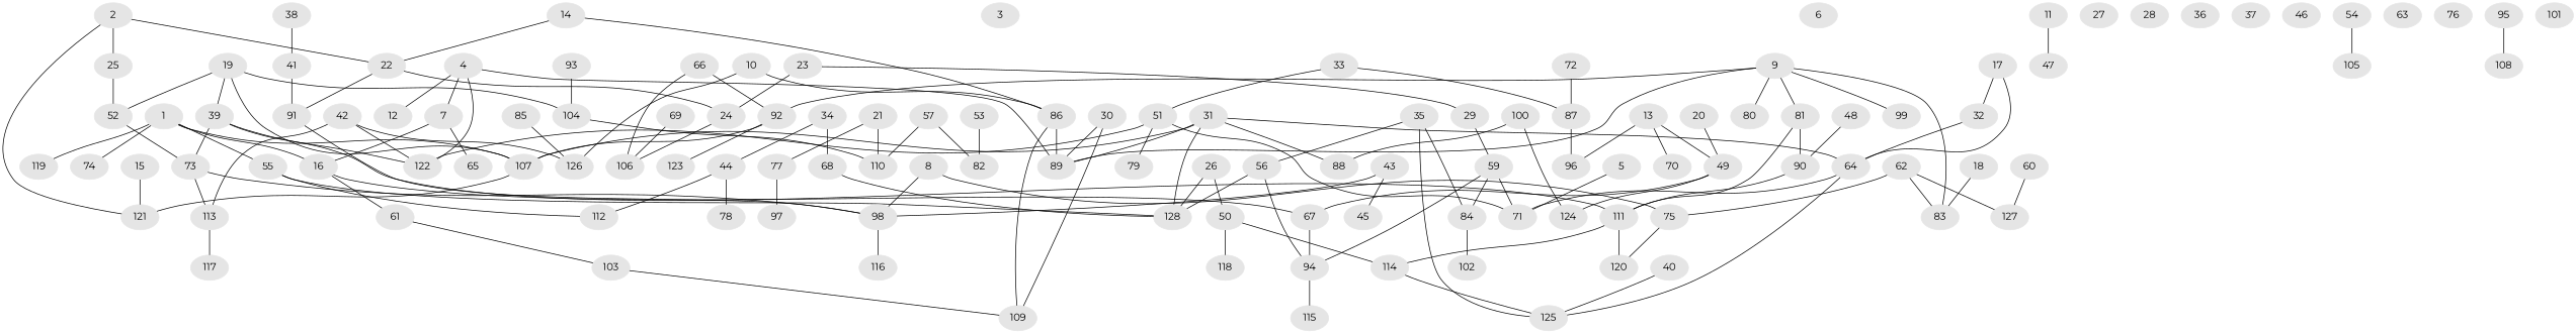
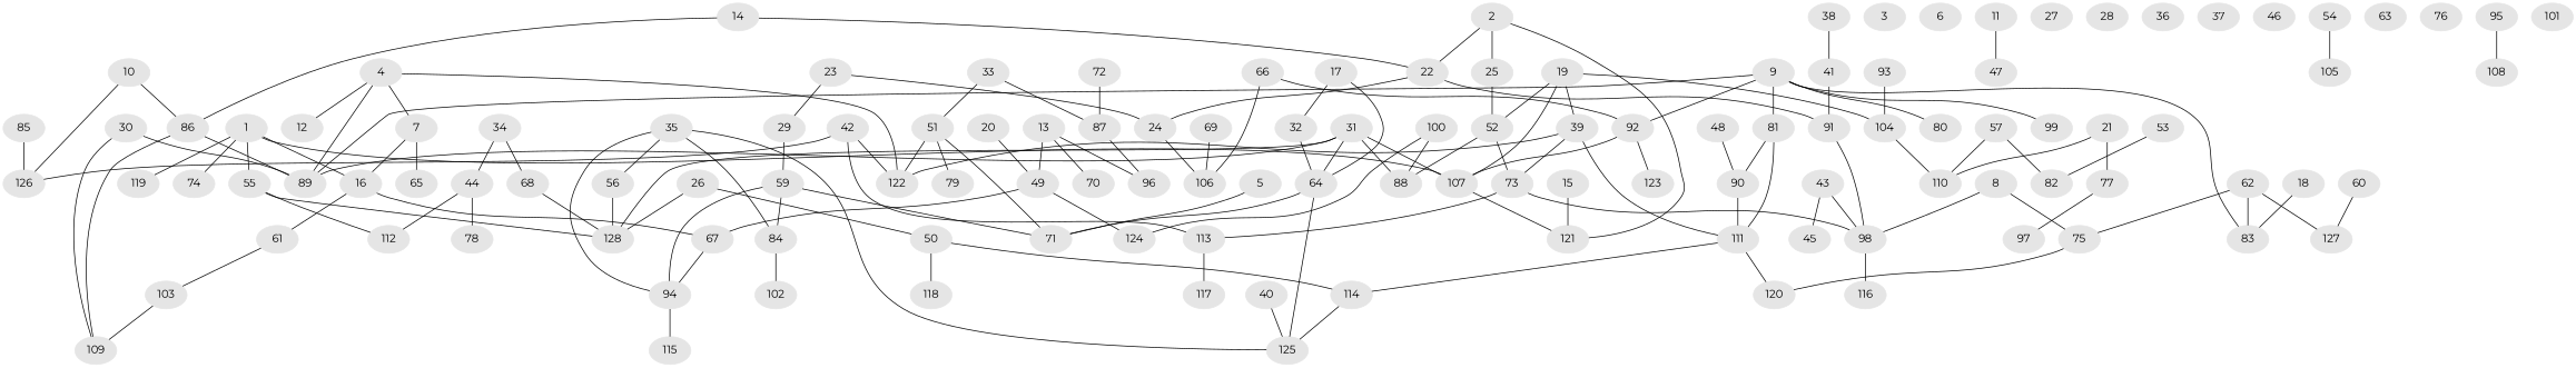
  graph {
    fontname=Montserrat
    node [color=gray90 fontname=Montserrat style=filled]
    edge [fontname=Montserrat]
    1
    16
    55
    74
    107
    119
    61
    67
    128
    112
    121
    2
    22
    25
    24
    91
    52
    3
    4
    7
    12
    89
    122
    65
    5
    71
    6
    8
    75
    98
    120
    116
    9
    80
    81
    83
    92
    99
    111
    90
    123
    10
    86
    126
    109
    11
    47
    13
    49
    70
    96
    124
    14
    29
    59
    15
    103
    94
    17
    32
    64
    125
    18
    19
    39
    104
    73
    88
    110
    20
    21
    77
    97
    106
    23
    26
    50
    114
    118
    27
    28
    84
    30
    31
    33
    51
    87
    79
    34
    44
    68
    78
    35
    56
    102
    115
    36
    37
    38
    41
    113
    40
    42
    117
    43
    45
    46
    48
    53
    82
    54
    105
    57
    66
    60
    127
    62
    63
    69
    93
    72
    76
    85
    95
    108
    100
    101
    1 -- 16
    1 -- 55
    1 -- 74
    1 -- 107
    1 -- 119
    16 -- 61
    16 -- 67
    55 -- 128
    55 -- 112
    107 -- 121
    61 -- 103
    67 -- 94
    2 -- 121
    2 -- 22
    2 -- 25
    22 -- 24
    22 -- 91
    25 -- 52
    24 -- 106
    91 -- 98
    52 -- 73
+   52 -- 88
    4 -- 7
    4 -- 12
    4 -- 89
    4 -- 122
    7 -- 16
    7 -- 65
    5 -- 71
    8 -- 75
    8 -- 98
    75 -- 120
    98 -- 116
    9 -- 89
    9 -- 80
    9 -- 81
    9 -- 83
    9 -- 92
    9 -- 99
    81 -- 111
    81 -- 90
    92 -- 107
    92 -- 123
    111 -- 120
    111 -- 114
    90 -- 111
    10 -- 86
    10 -- 126
    86 -- 89
    86 -- 109
    11 -- 47
    13 -- 49
    13 -- 70
    13 -- 96
    49 -- 67
    49 -- 124
    14 -- 22
    14 -- 86
    29 -- 59
    59 -- 71
    59 -- 94
    59 -- 84
    15 -- 121
    103 -- 109
    94 -- 115
    17 -- 32
    17 -- 64
    32 -- 64
    64 -- 71
    64 -- 125
    18 -- 83
    19 -- 107
    19 -- 52
    19 -- 39
    19 -- 104
    39 -- 122
    39 -- 111
    39 -- 73
    104 -- 110
    73 -- 98
    73 -- 113
    20 -- 49
    21 -- 110
    21 -- 77
    77 -- 97
    23 -- 24
    23 -- 29
    26 -- 128
    26 -- 50
    50 -- 114
    50 -- 118
    114 -- 125
    84 -- 102
    30 -- 89
    30 -- 109
    31 -- 107
    31 -- 128
    31 -- 89
    31 -- 64
    31 -- 88
    33 -- 51
    33 -- 87
    51 -- 122
    51 -- 71
    51 -- 79
    87 -- 96
    34 -- 44
    34 -- 68
    44 -- 112
    44 -- 78
    68 -- 128
-   56 -- 94
+   35 -- 94
    35 -- 125
    35 -- 84
    35 -- 56
    56 -- 128
    38 -- 41
    41 -- 91
    113 -- 117
    40 -- 125
    42 -- 122
    42 -- 126
    42 -- 113
    43 -- 98
    43 -- 45
    48 -- 90
    53 -- 82
    54 -- 105
    57 -- 110
    57 -- 82
    66 -- 92
    66 -- 106
    60 -- 127
    62 -- 75
    62 -- 83
    62 -- 127
    69 -- 106
    93 -- 104
    72 -- 87
    85 -- 126
    95 -- 108
    100 -- 124
    100 -- 88
  }
